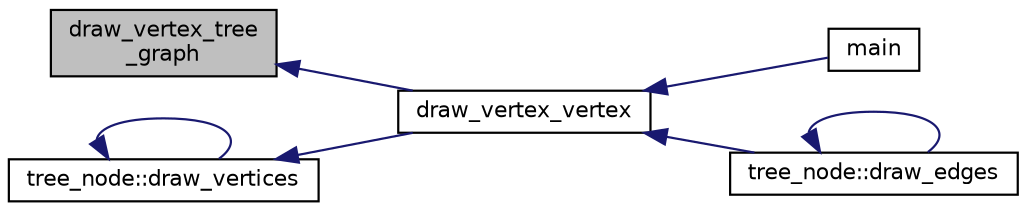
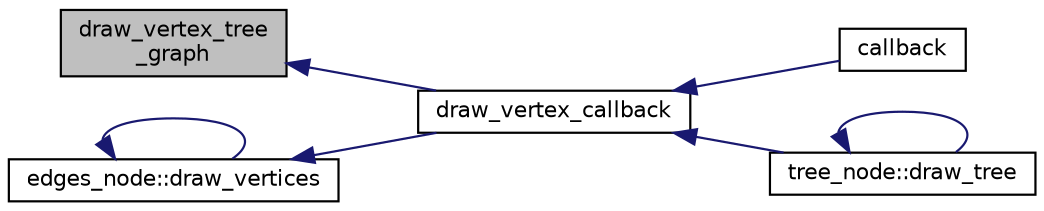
  digraph {
    rankdir=LR
    node [color=black fillcolor=white fontname=Helvetica fontsize=10 shape=record style=filled]
    edge [color=midnightblue dir=back fontname=Helvetica fontsize=10 labelfontname=Helvetica labelfontsize=10 style=solid]
    n1 [fillcolor=grey75 fontcolor=black height=0.2 label="draw_vertex_tree\l_graph" width=0.4]
-   n2 [height=0.2 label=draw_vertex_vertex width=0.4]
-   n3 [height=0.2 label=main width=0.4]
-   n4 [height=0.2 label="tree_node::draw_edges" width=0.4]
-   n5 [height=0.2 label="tree_node::draw_vertices" width=0.4]
+   n2 [height=0.2 label=draw_vertex_callback width=0.4]
+   n3 [height=0.2 label=callback width=0.4]
+   n4 [height=0.2 label="tree_node::draw_tree" width=0.4]
+   n5 [height=0.2 label="edges_node::draw_vertices" width=0.4]
    n1 -> n2
    n2 -> n3
    n2 -> n4
    n4 -> n4
    n5 -> n2
    n5 -> n5
  }
